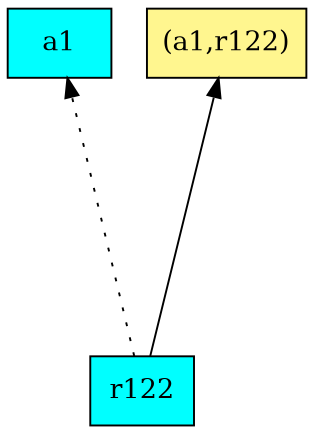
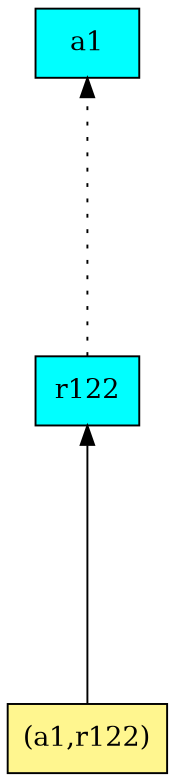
  digraph {
    rankdir=BT
    ranksep=2.0
    node [fillcolor=cyan shape=record style=filled]
    n1 [label="{a1}"]
    n2 [fillcolor=khaki1 label="{(a1,r122)}"]
    n3 [label="{r122}"]
-   n3 -> n2 [style=solid]
+   n2 -> n3 [style=solid]
    n3 -> n1 [style=dotted]
  }
